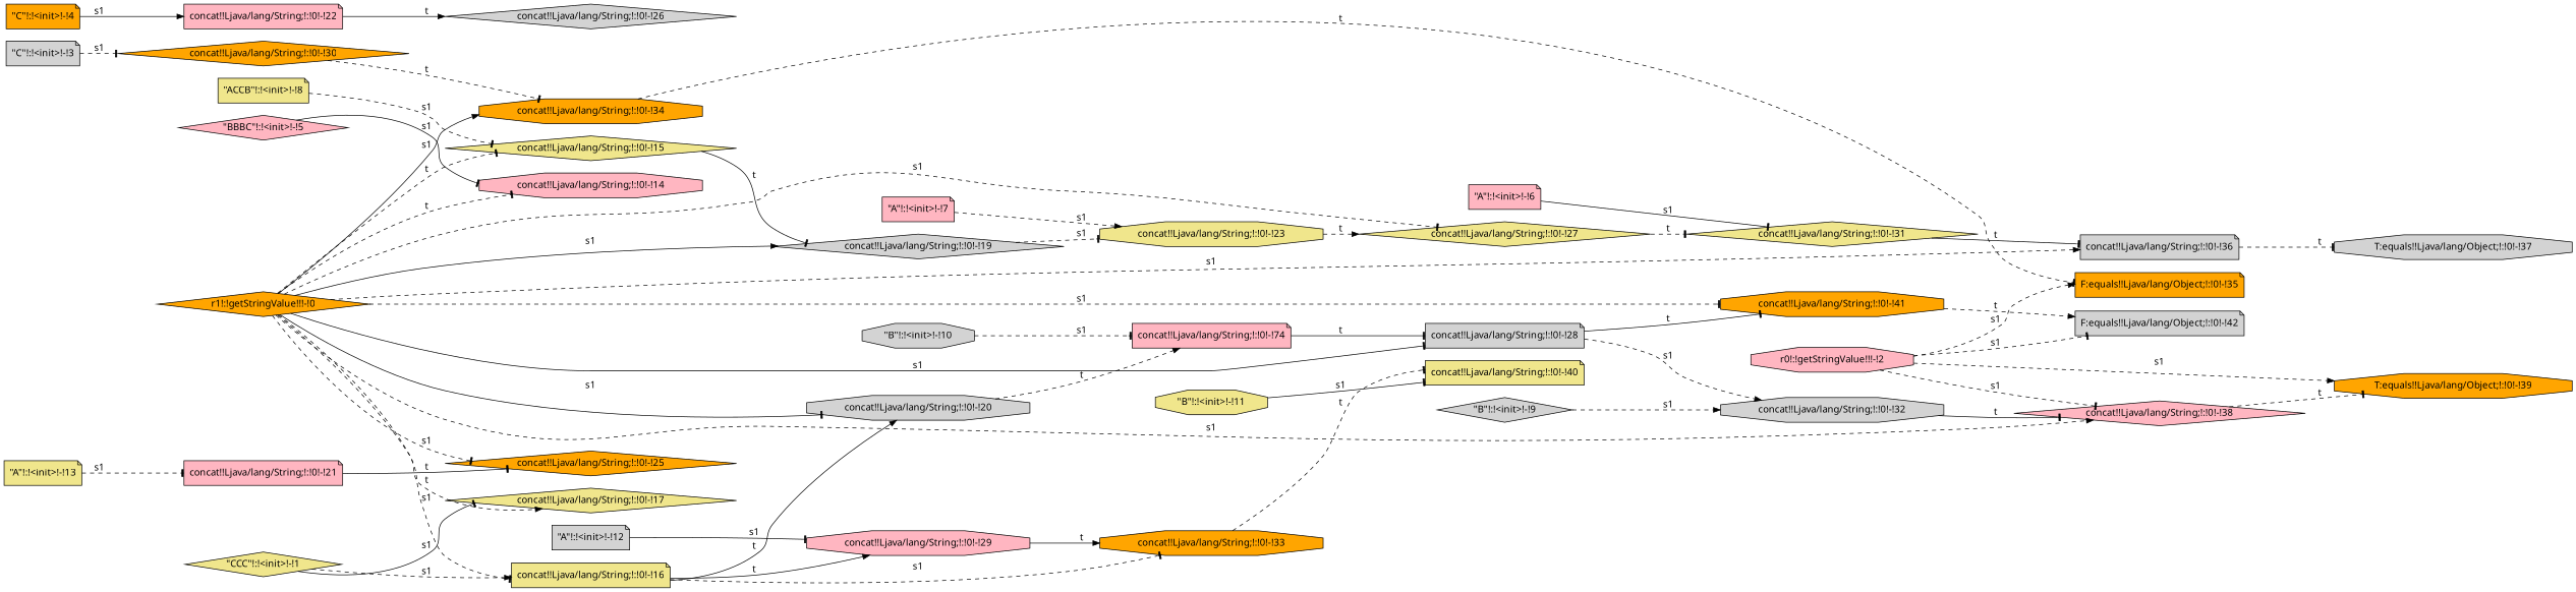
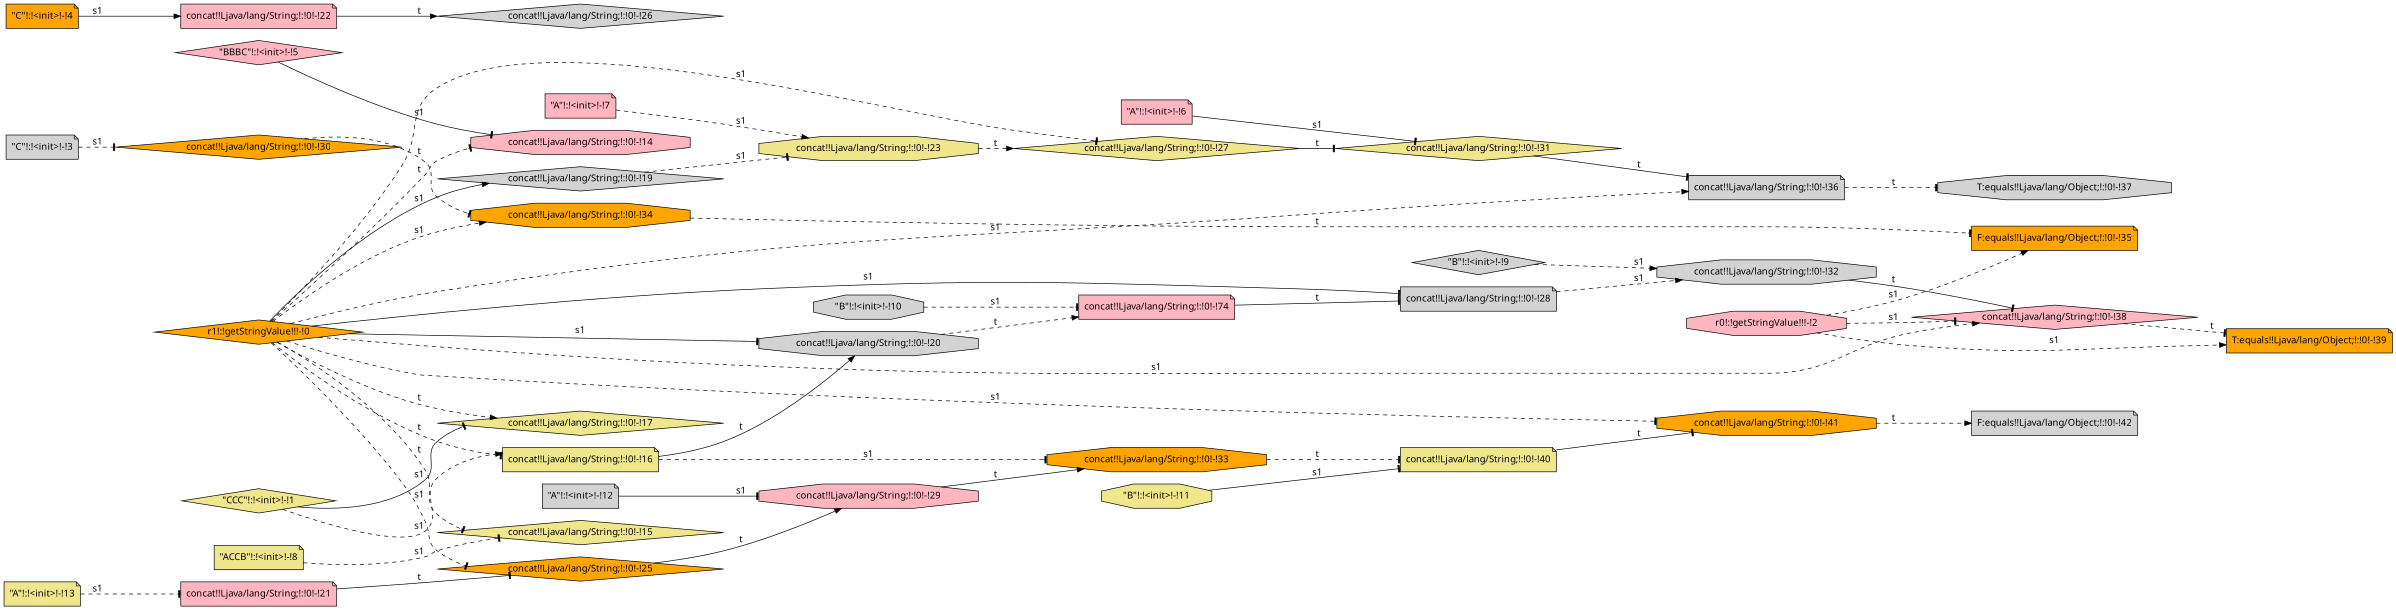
  digraph {
    fontname="Noto Sans"
    rankdir=LR
    node [fillcolor=lightgrey fontname="Noto Sans" shape=note style=filled]
    edge [arrowhead=tee fontname="Noto Sans" style=dashed]
    n1 [fillcolor=khaki label="concat!!Ljava/lang/String;!:!0!-!27" shape=diamond]
    n2 [fillcolor=khaki label="concat!!Ljava/lang/String;!:!0!-!31" shape=diamond]
    n3 [label="concat!!Ljava/lang/String;!:!0!-!36"]
    n4 [fillcolor=lightpink label="concat!!Ljava/lang/String;!:!0!-!14" shape=octagon]
    n5 [fillcolor=orange label="r1!:!getStringValue!!!-!0" shape=diamond]
    n6 [fillcolor=orange label="concat!!Ljava/lang/String;!:!0!-!25" shape=diamond]
    n7 [fillcolor=orange label="concat!!Ljava/lang/String;!:!0!-!34" shape=octagon]
    n8 [label="concat!!Ljava/lang/String;!:!0!-!28"]
    n9 [fillcolor=orange label="concat!!Ljava/lang/String;!:!0!-!41" shape=octagon]
    n10 [label="concat!!Ljava/lang/String;!:!0!-!19" shape=diamond]
    n11 [fillcolor=khaki label="concat!!Ljava/lang/String;!:!0!-!15" shape=diamond]
    n12 [fillcolor=khaki label="concat!!Ljava/lang/String;!:!0!-!17" shape=diamond]
    n13 [fillcolor=lightpink label="concat!!Ljava/lang/String;!:!0!-!38" shape=diamond]
    n14 [label="concat!!Ljava/lang/String;!:!0!-!20" shape=octagon]
    n15 [fillcolor=khaki label="concat!!Ljava/lang/String;!:!0!-!16"]
    n16 [fillcolor=lightpink label="concat!!Ljava/lang/String;!:!0!-!29" shape=octagon]
    n17 [label="concat!!Ljava/lang/String;!:!0!-!26" shape=diamond]
    n18 [fillcolor=orange label="F:equals!!Ljava/lang/Object;!:!0!-!35"]
    n19 [label="concat!!Ljava/lang/String;!:!0!-!32" shape=octagon]
    n20 [label="F:equals!!Ljava/lang/Object;!:!0!-!42"]
    n21 [fillcolor=khaki label="concat!!Ljava/lang/String;!:!0!-!23" shape=octagon]
-   n22 [fillcolor=orange label="T:equals!!Ljava/lang/Object;!:!0!-!39" shape=octagon]
+   n22 [fillcolor=orange label="T:equals!!Ljava/lang/Object;!:!0!-!39"]
    n23 [fillcolor=lightpink label="concat!!Ljava/lang/String;!:!0!-!74"]
    n24 [label="T:equals!!Ljava/lang/Object;!:!0!-!37" shape=octagon]
    n25 [fillcolor=orange label="concat!!Ljava/lang/String;!:!0!-!33" shape=octagon]
    n26 [fillcolor=khaki label="concat!!Ljava/lang/String;!:!0!-!40"]
    n27 [label="\"B\"!:!<init>!-!9" shape=diamond]
    n28 [fillcolor=lightpink label="r0!:!getStringValue!!!-!2" shape=octagon]
    n29 [fillcolor=orange label="concat!!Ljava/lang/String;!:!0!-!30" shape=diamond]
    n30 [label="\"B\"!:!<init>!-!10" shape=octagon]
    n31 [fillcolor=lightpink label="\"A\"!:!<init>!-!6"]
    n32 [fillcolor=lightpink label="concat!!Ljava/lang/String;!:!0!-!21"]
    n33 [fillcolor=khaki label="\"B\"!:!<init>!-!11" shape=octagon]
    n34 [fillcolor=lightpink label="concat!!Ljava/lang/String;!:!0!-!22"]
    n35 [fillcolor=lightpink label="\"A\"!:!<init>!-!7"]
    n36 [fillcolor=lightpink label="\"BBBC\"!:!<init>!-!5" shape=diamond]
    n37 [label="\"C\"!:!<init>!-!3"]
    n38 [fillcolor=orange label="\"C\"!:!<init>!-!4"]
    n39 [fillcolor=khaki label="\"A\"!:!<init>!-!13"]
    n40 [fillcolor=khaki label="\"CCC\"!:!<init>!-!1" shape=diamond]
    n41 [label="\"A\"!:!<init>!-!12"]
    n42 [fillcolor=khaki label="\"ACCB\"!:!<init>!-!8"]
-   n1 -> n2 [label=t]
+   n1 -> n2 [label=t style=solid]
    n2 -> n3 [label=t style=solid]
    n3 -> n24 [label=t]
    n5 -> n1 [label=s1]
    n5 -> n3 [arrowhead=normal label=s1]
    n5 -> n4 [label=t]
    n5 -> n6 [label=s1]
-   n5 -> n7 [arrowhead=normal label=s1 style=solid]
+   n5 -> n7 [arrowhead=normal label=s1]
    n5 -> n8 [label=s1 style=solid]
    n5 -> n9 [label=s1]
    n5 -> n10 [arrowhead=normal label=s1 style=solid]
    n5 -> n11 [label=t]
    n5 -> n12 [arrowhead=normal label=t]
    n5 -> n13 [arrowhead=normal label=s1]
    n5 -> n14 [label=s1 style=solid]
-   n5 -> n15 [label=s1]
-   n15 -> n16 [arrowhead=normal label=t style=solid]
+   n5 -> n15 [label=t]
+   n6 -> n16 [arrowhead=normal label=t style=solid]
    n7 -> n18 [label=t]
    n8 -> n19 [arrowhead=normal label=s1]
    n9 -> n20 [arrowhead=normal label=t]
    n10 -> n21 [label=s1]
-   n11 -> n10 [label=t style=solid]
    n13 -> n22 [label=t]
    n14 -> n23 [arrowhead=normal label=t]
    n15 -> n14 [arrowhead=normal label=t style=solid]
    n15 -> n25 [label=s1]
    n16 -> n25 [arrowhead=normal label=t style=solid]
    n19 -> n13 [label=t style=solid]
    n21 -> n1 [arrowhead=normal label=t]
    n23 -> n8 [label=t style=solid]
    n25 -> n26 [label=t]
-   n8 -> n9 [label=t style=solid]
+   n26 -> n9 [label=t style=solid]
    n27 -> n19 [arrowhead=normal label=s1]
    n28 -> n13 [label=s1]
    n28 -> n18 [arrowhead=normal label=s1]
-   n28 -> n20 [label=s1]
    n28 -> n22 [arrowhead=normal label=s1]
    n29 -> n7 [label=t]
    n30 -> n23 [label=s1]
    n31 -> n2 [label=s1 style=solid]
    n32 -> n6 [label=t style=solid]
    n33 -> n26 [label=s1 style=solid]
    n34 -> n17 [arrowhead=normal label=t style=solid]
    n35 -> n21 [arrowhead=normal label=s1]
    n36 -> n4 [label=s1 style=solid]
    n37 -> n29 [label=s1]
    n38 -> n34 [arrowhead=normal label=s1 style=solid]
    n39 -> n32 [label=s1]
    n40 -> n12 [label=s1 style=solid]
    n40 -> n15 [arrowhead=normal label=s1]
    n41 -> n16 [label=s1 style=solid]
    n42 -> n11 [label=s1]
  }
